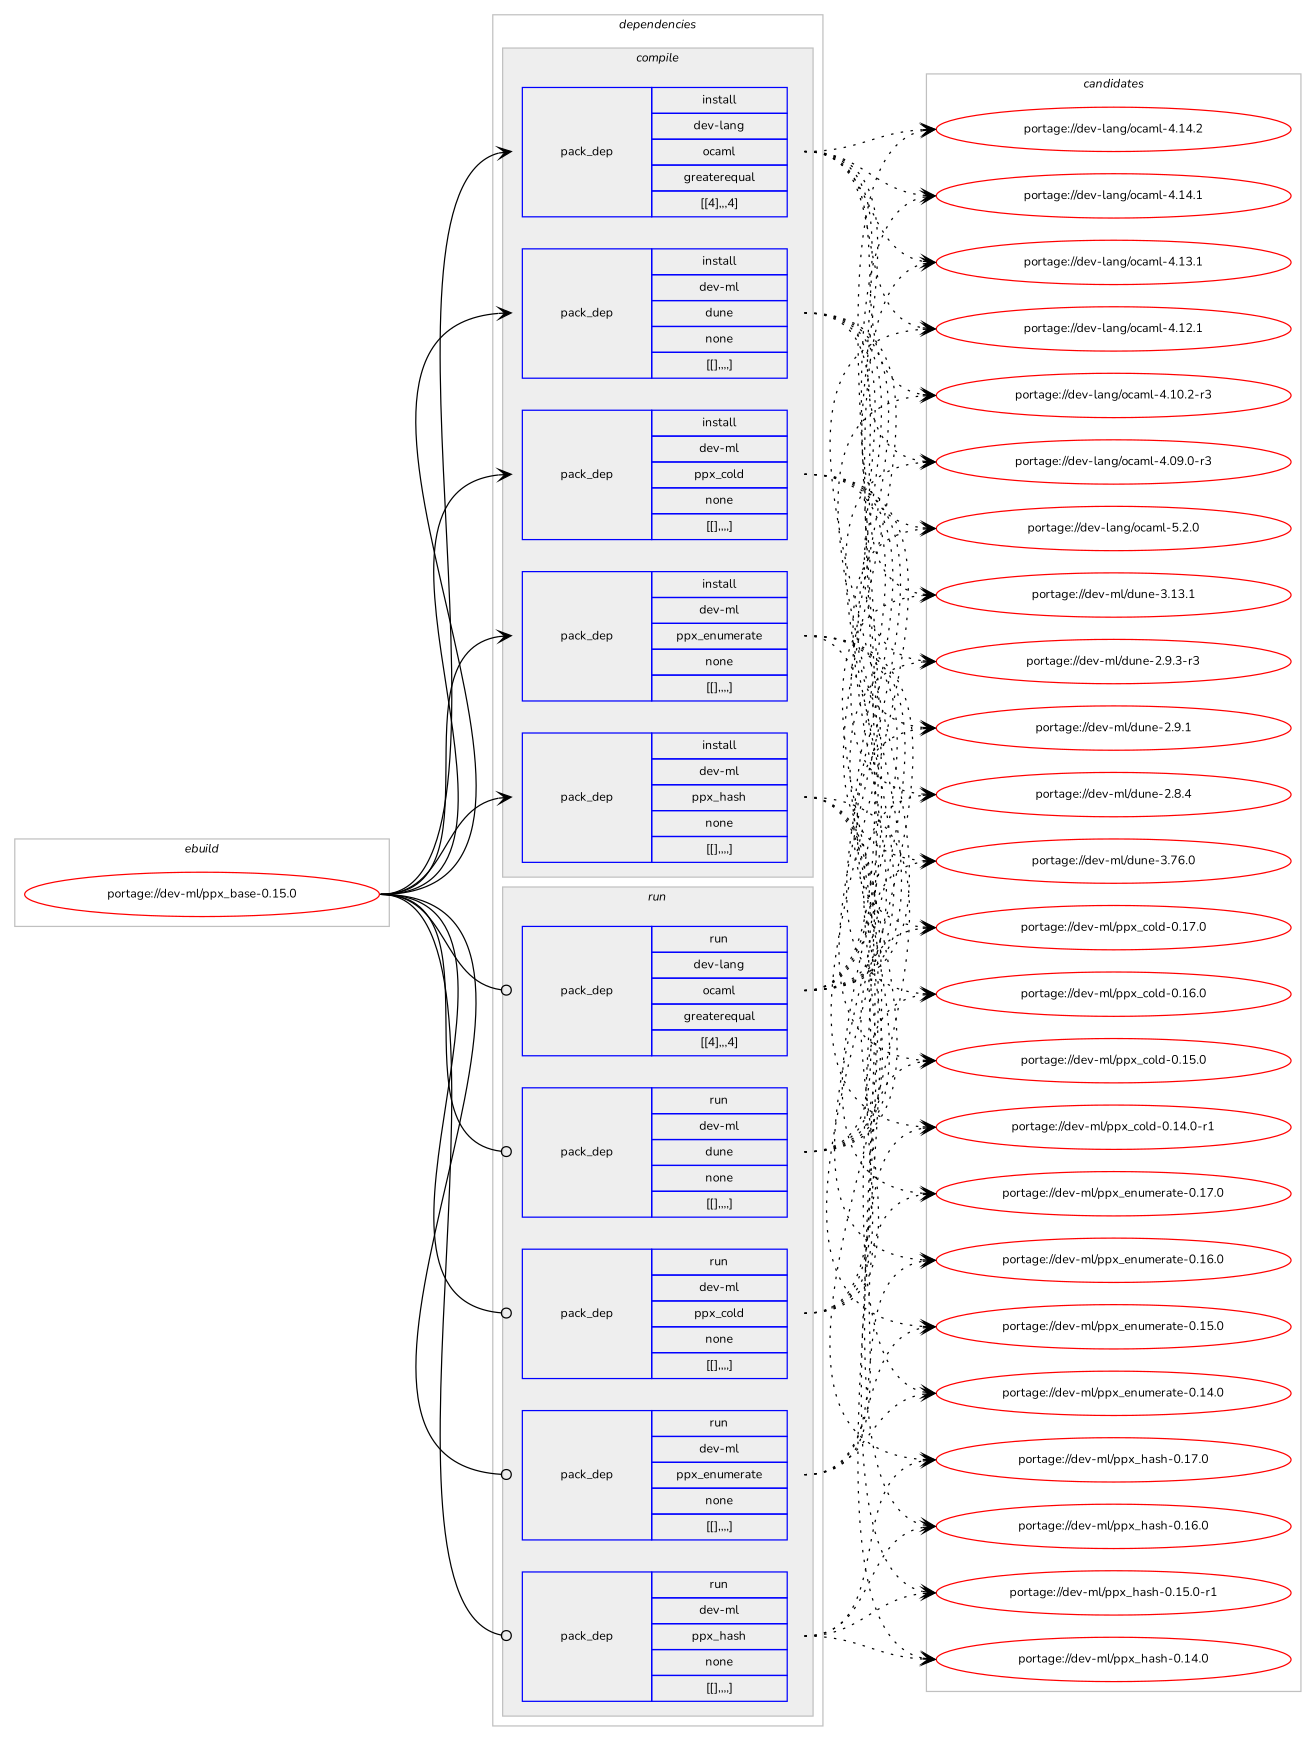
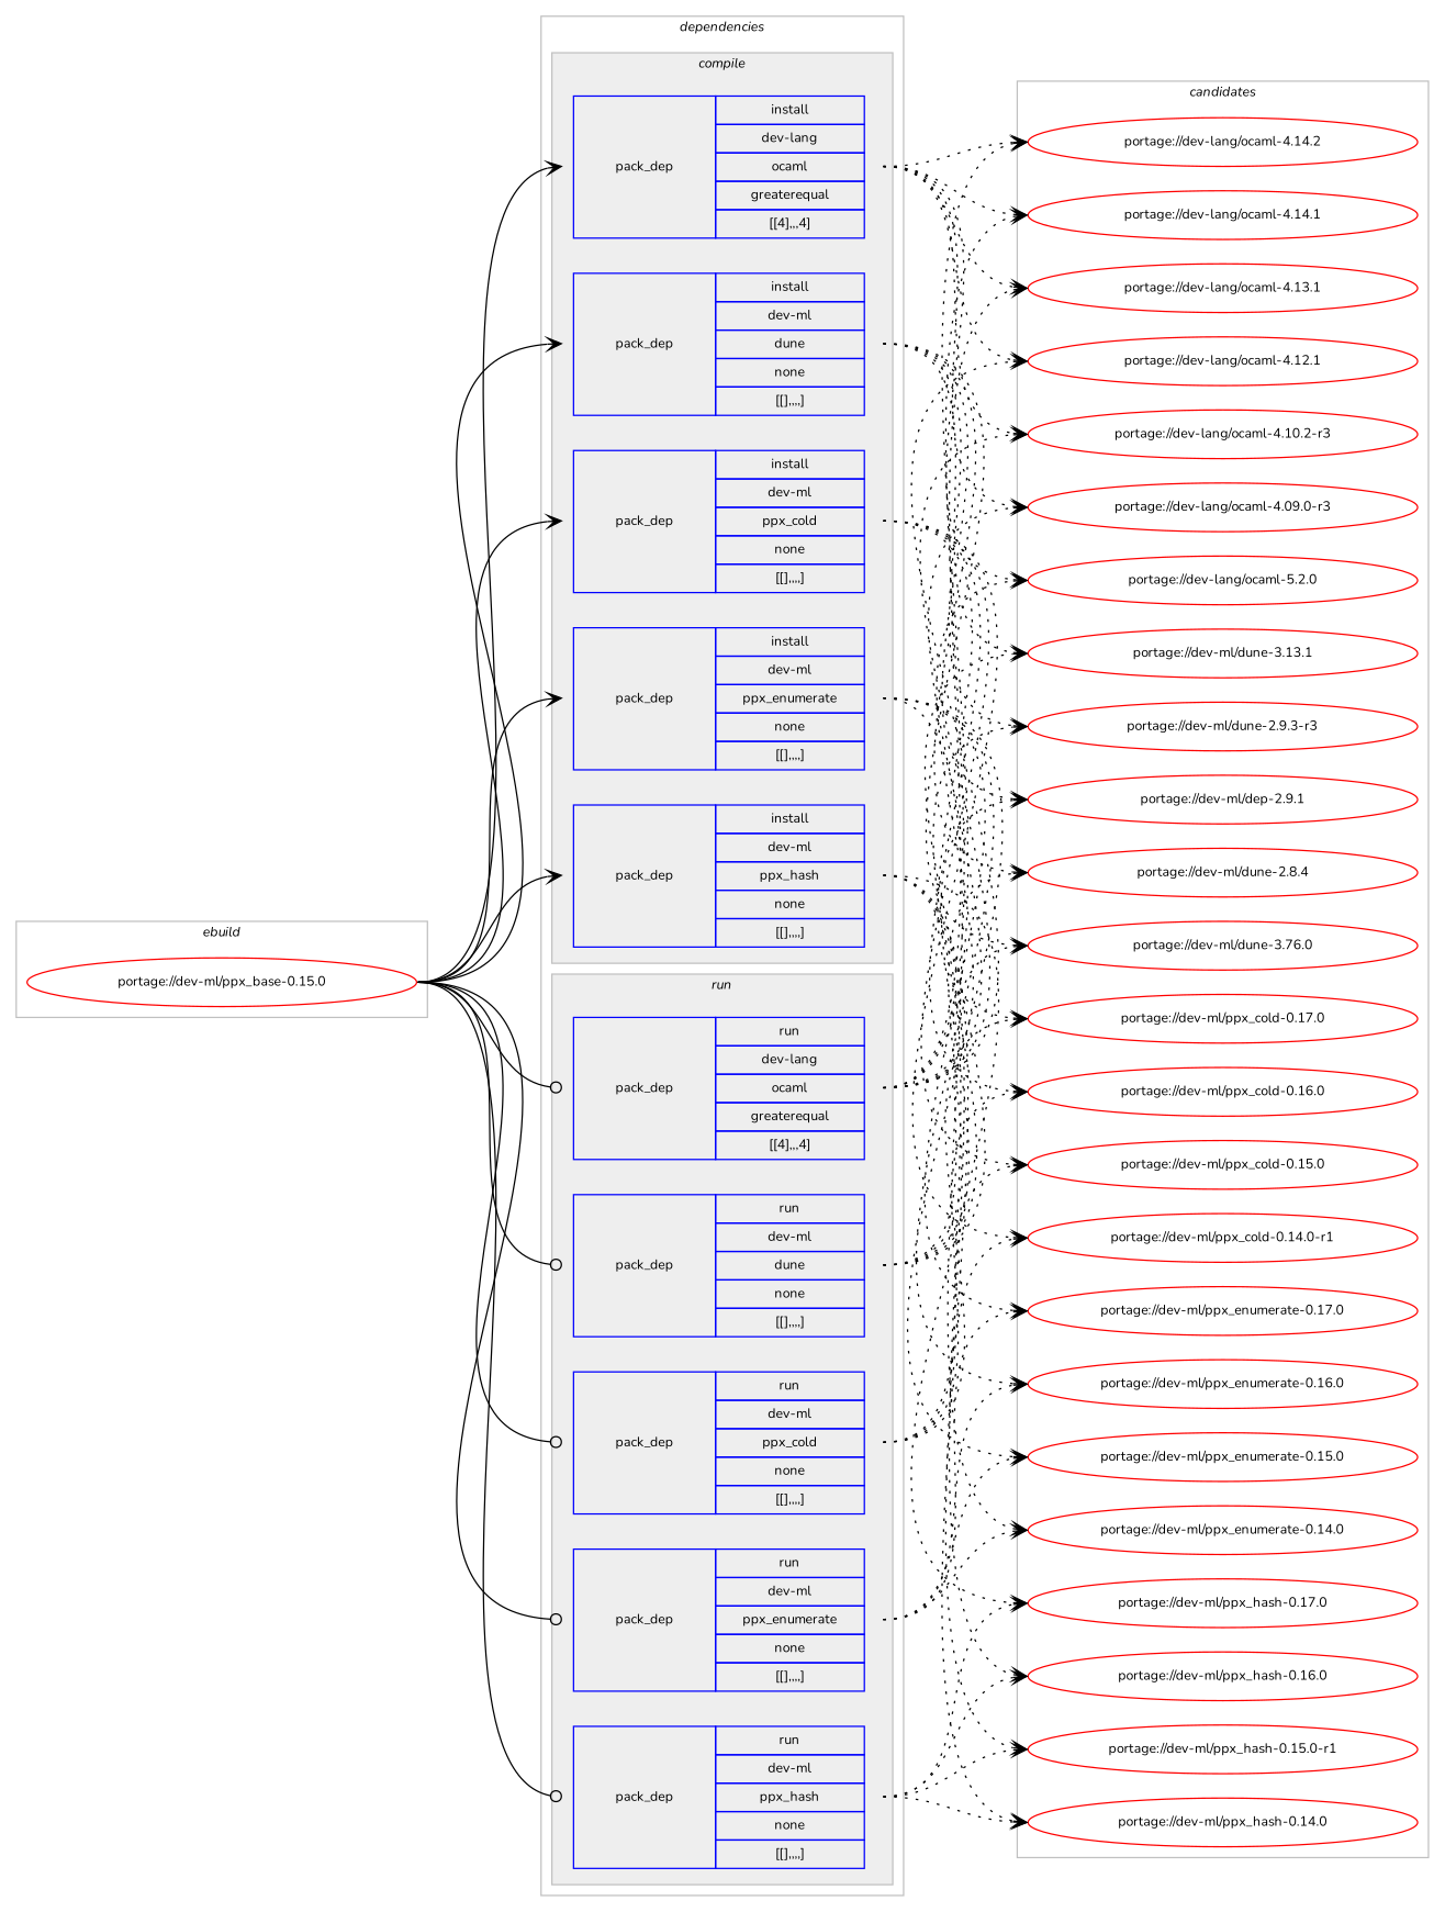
  digraph {
    compound=true
    concentrate=true
    fontname=Nunito
    fontsize=10
    newrank=true
    rankdir=LR
    ranksep=1.5
    node [color=red fontname=Nunito fontsize=10]
    edge [arrowhead=vee fontname=Nunito headport=w style=dotted tailport=e weight=100]
    n1 [label="portage://dev-ml/ppx_base-0.15.0" width=4]
    n2 [color=blue label=<<TABLE BORDER="0" CELLBORDER="1" CELLSPACING="0" CELLPADDING="4" WIDTH="220"><TR><TD ROWSPAN="6" CELLPADDING="30">pack_dep</TD></TR><TR><TD WIDTH="110">install</TD></TR><TR><TD>dev-lang</TD></TR><TR><TD>ocaml</TD></TR><TR><TD>greaterequal</TD></TR><TR><TD>[[4],,,4]</TD></TR></TABLE>> shape=none]
    n3 [color=blue label=<<TABLE BORDER="0" CELLBORDER="1" CELLSPACING="0" CELLPADDING="4" WIDTH="220"><TR><TD ROWSPAN="6" CELLPADDING="30">pack_dep</TD></TR><TR><TD WIDTH="110">install</TD></TR><TR><TD>dev-ml</TD></TR><TR><TD>dune</TD></TR><TR><TD>none</TD></TR><TR><TD>[[],,,,]</TD></TR></TABLE>> shape=none]
    n4 [color=blue label=<<TABLE BORDER="0" CELLBORDER="1" CELLSPACING="0" CELLPADDING="4" WIDTH="220"><TR><TD ROWSPAN="6" CELLPADDING="30">pack_dep</TD></TR><TR><TD WIDTH="110">install</TD></TR><TR><TD>dev-ml</TD></TR><TR><TD>ppx_cold</TD></TR><TR><TD>none</TD></TR><TR><TD>[[],,,,]</TD></TR></TABLE>> shape=none]
    n5 [color=blue label=<<TABLE BORDER="0" CELLBORDER="1" CELLSPACING="0" CELLPADDING="4" WIDTH="220"><TR><TD ROWSPAN="6" CELLPADDING="30">pack_dep</TD></TR><TR><TD WIDTH="110">install</TD></TR><TR><TD>dev-ml</TD></TR><TR><TD>ppx_enumerate</TD></TR><TR><TD>none</TD></TR><TR><TD>[[],,,,]</TD></TR></TABLE>> shape=none]
    n6 [color=blue label=<<TABLE BORDER="0" CELLBORDER="1" CELLSPACING="0" CELLPADDING="4" WIDTH="220"><TR><TD ROWSPAN="6" CELLPADDING="30">pack_dep</TD></TR><TR><TD WIDTH="110">install</TD></TR><TR><TD>dev-ml</TD></TR><TR><TD>ppx_hash</TD></TR><TR><TD>none</TD></TR><TR><TD>[[],,,,]</TD></TR></TABLE>> shape=none]
    n7 [color=blue label=<<TABLE BORDER="0" CELLBORDER="1" CELLSPACING="0" CELLPADDING="4" WIDTH="220"><TR><TD ROWSPAN="6" CELLPADDING="30">pack_dep</TD></TR><TR><TD WIDTH="110">run</TD></TR><TR><TD>dev-lang</TD></TR><TR><TD>ocaml</TD></TR><TR><TD>greaterequal</TD></TR><TR><TD>[[4],,,4]</TD></TR></TABLE>> shape=none]
    n8 [color=blue label=<<TABLE BORDER="0" CELLBORDER="1" CELLSPACING="0" CELLPADDING="4" WIDTH="220"><TR><TD ROWSPAN="6" CELLPADDING="30">pack_dep</TD></TR><TR><TD WIDTH="110">run</TD></TR><TR><TD>dev-ml</TD></TR><TR><TD>dune</TD></TR><TR><TD>none</TD></TR><TR><TD>[[],,,,]</TD></TR></TABLE>> shape=none]
    n9 [color=blue label=<<TABLE BORDER="0" CELLBORDER="1" CELLSPACING="0" CELLPADDING="4" WIDTH="220"><TR><TD ROWSPAN="6" CELLPADDING="30">pack_dep</TD></TR><TR><TD WIDTH="110">run</TD></TR><TR><TD>dev-ml</TD></TR><TR><TD>ppx_cold</TD></TR><TR><TD>none</TD></TR><TR><TD>[[],,,,]</TD></TR></TABLE>> shape=none]
    n10 [color=blue label=<<TABLE BORDER="0" CELLBORDER="1" CELLSPACING="0" CELLPADDING="4" WIDTH="220"><TR><TD ROWSPAN="6" CELLPADDING="30">pack_dep</TD></TR><TR><TD WIDTH="110">run</TD></TR><TR><TD>dev-ml</TD></TR><TR><TD>ppx_enumerate</TD></TR><TR><TD>none</TD></TR><TR><TD>[[],,,,]</TD></TR></TABLE>> shape=none]
    n11 [color=blue label=<<TABLE BORDER="0" CELLBORDER="1" CELLSPACING="0" CELLPADDING="4" WIDTH="220"><TR><TD ROWSPAN="6" CELLPADDING="30">pack_dep</TD></TR><TR><TD WIDTH="110">run</TD></TR><TR><TD>dev-ml</TD></TR><TR><TD>ppx_hash</TD></TR><TR><TD>none</TD></TR><TR><TD>[[],,,,]</TD></TR></TABLE>> shape=none]
    n12 [label="portage://dev-lang/ocaml-5.2.0" width=4]
    n13 [label="portage://dev-lang/ocaml-4.14.2" width=4]
    n14 [label="portage://dev-lang/ocaml-4.14.1" width=4]
    n15 [label="portage://dev-lang/ocaml-4.13.1" width=4]
    n16 [label="portage://dev-lang/ocaml-4.12.1" width=4]
    n17 [label="portage://dev-lang/ocaml-4.10.2-r3" width=4]
    n18 [label="portage://dev-lang/ocaml-4.09.0-r3" width=4]
    n19 [label="portage://dev-ml/dune-3.76.0" width=4]
    n20 [label="portage://dev-ml/dune-3.13.1" width=4]
    n21 [label="portage://dev-ml/dune-2.9.3-r3" width=4]
-   n22 [label="portage://dev-ml/dune-2.9.1" width=4]
+   n22 [label="portage://dev-ml/dep-2.9.1" width=4]
    n23 [label="portage://dev-ml/dune-2.8.4" width=4]
    n24 [label="portage://dev-ml/ppx_cold-0.17.0" width=4]
    n25 [label="portage://dev-ml/ppx_cold-0.16.0" width=4]
    n26 [label="portage://dev-ml/ppx_cold-0.15.0" width=4]
    n27 [label="portage://dev-ml/ppx_cold-0.14.0-r1" width=4]
    n28 [label="portage://dev-ml/ppx_enumerate-0.17.0" width=4]
    n29 [label="portage://dev-ml/ppx_enumerate-0.16.0" width=4]
    n30 [label="portage://dev-ml/ppx_enumerate-0.15.0" width=4]
    n31 [label="portage://dev-ml/ppx_enumerate-0.14.0" width=4]
    n32 [label="portage://dev-ml/ppx_hash-0.17.0" width=4]
    n33 [label="portage://dev-ml/ppx_hash-0.16.0" width=4]
    n34 [label="portage://dev-ml/ppx_hash-0.15.0-r1" width=4]
    n35 [label="portage://dev-ml/ppx_hash-0.14.0" width=4]
    subgraph cluster_1 {
      color=gray
      label=<<i>ebuild</i>>
      n1
    }
    subgraph cluster_2 {
      color=gray
      label=<<i>dependencies</i>>
      subgraph cluster_3 {
        color=gray
        fillcolor="#eeeeee"
        label=<<i>compile</i>>
        style=filled
        subgraph sub_4 {
          color=gray
          fillcolor="#eeeeee"
          label=<<i>compile</i>>
          style=filled
          n2
        }
        subgraph sub_5 {
          color=gray
          fillcolor="#eeeeee"
          label=<<i>compile</i>>
          style=filled
          n3
        }
        subgraph sub_6 {
          color=gray
          fillcolor="#eeeeee"
          label=<<i>compile</i>>
          style=filled
          n4
        }
        subgraph sub_7 {
          color=gray
          fillcolor="#eeeeee"
          label=<<i>compile</i>>
          style=filled
          n5
        }
        subgraph sub_8 {
          color=gray
          fillcolor="#eeeeee"
          label=<<i>compile</i>>
          style=filled
          n6
        }
      }
      subgraph cluster_9 {
        color=gray
        fillcolor="#eeeeee"
        label=<<i>compile and run</i>>
        style=filled
      }
      subgraph cluster_10 {
        color=gray
        fillcolor="#eeeeee"
        label=<<i>run</i>>
        style=filled
        subgraph sub_11 {
          color=gray
          fillcolor="#eeeeee"
          label=<<i>run</i>>
          style=filled
          n7
        }
        subgraph sub_12 {
          color=gray
          fillcolor="#eeeeee"
          label=<<i>run</i>>
          style=filled
          n8
        }
        subgraph sub_13 {
          color=gray
          fillcolor="#eeeeee"
          label=<<i>run</i>>
          style=filled
          n9
        }
        subgraph sub_14 {
          color=gray
          fillcolor="#eeeeee"
          label=<<i>run</i>>
          style=filled
          n10
        }
        subgraph sub_15 {
          color=gray
          fillcolor="#eeeeee"
          label=<<i>run</i>>
          style=filled
          n11
        }
      }
    }
    subgraph cluster_16 {
      color=gray
      label=<<i>candidates</i>>
      rank=same
      subgraph sub_17 {
        color=black
        label=<<i>candidates</i>>
        nodesep=1
        rank=same
        n12
        n13
        n14
        n15
        n16
        n17
        n18
      }
      subgraph sub_18 {
        color=black
        label=<<i>candidates</i>>
        nodesep=1
        rank=same
        n19
        n20
        n21
        n22
        n23
      }
      subgraph sub_19 {
        color=black
        label=<<i>candidates</i>>
        nodesep=1
        rank=same
        n24
        n25
        n26
        n27
      }
      subgraph sub_20 {
        color=black
        label=<<i>candidates</i>>
        nodesep=1
        rank=same
        n28
        n29
        n30
        n31
      }
      subgraph sub_21 {
        color=black
        label=<<i>candidates</i>>
        nodesep=1
        rank=same
        n32
        n33
        n34
        n35
      }
      subgraph sub_22 {
        color=black
        label=<<i>candidates</i>>
        nodesep=1
        rank=same
        n12
        n13
        n14
        n15
        n16
        n17
        n18
      }
      subgraph sub_23 {
        color=black
        label=<<i>candidates</i>>
        nodesep=1
        rank=same
        n19
        n20
        n21
        n22
        n23
      }
      subgraph sub_24 {
        color=black
        label=<<i>candidates</i>>
        nodesep=1
        rank=same
        n24
        n25
        n26
        n27
      }
      subgraph sub_25 {
        color=black
        label=<<i>candidates</i>>
        nodesep=1
        rank=same
        n32
        n33
        n34
        n35
      }
      subgraph sub_26 {
        color=black
        label=<<i>candidates</i>>
        nodesep=1
        rank=same
        n28
        n29
        n30
        n31
      }
    }
    n1 -> n2 [style=solid weight=20]
    n1 -> n3 [style=solid weight=20]
    n1 -> n4 [style=solid weight=20]
    n1 -> n5 [style=solid weight=20]
    n1 -> n6 [style=solid weight=20]
    n1 -> n7 [arrowhead=odot style=solid weight=20]
    n1 -> n8 [arrowhead=odot style=solid weight=20]
    n1 -> n9 [arrowhead=odot style=solid weight=20]
    n1 -> n10 [arrowhead=odot style=solid weight=20]
    n1 -> n11 [arrowhead=odot style=solid weight=20]
    n2 -> n12
    n2 -> n13
    n2 -> n14
    n2 -> n15
    n2 -> n16
    n2 -> n17
    n2 -> n18
    n3 -> n19
    n3 -> n20
    n3 -> n21
    n3 -> n22
    n3 -> n23
    n4 -> n24
    n4 -> n25
    n4 -> n26
    n4 -> n27
    n5 -> n28
    n5 -> n29
    n5 -> n30
    n5 -> n31
    n6 -> n32
    n6 -> n33
    n6 -> n34
    n6 -> n35
    n7 -> n12
    n7 -> n13
    n7 -> n14
    n7 -> n15
    n7 -> n16
    n7 -> n17
    n7 -> n18
    n8 -> n19
    n8 -> n20
    n8 -> n21
    n8 -> n22
    n8 -> n23
    n9 -> n24
    n9 -> n25
    n9 -> n26
    n9 -> n27
    n10 -> n28
    n10 -> n29
    n10 -> n30
    n10 -> n31
    n11 -> n32
    n11 -> n33
    n11 -> n34
    n11 -> n35
  }
